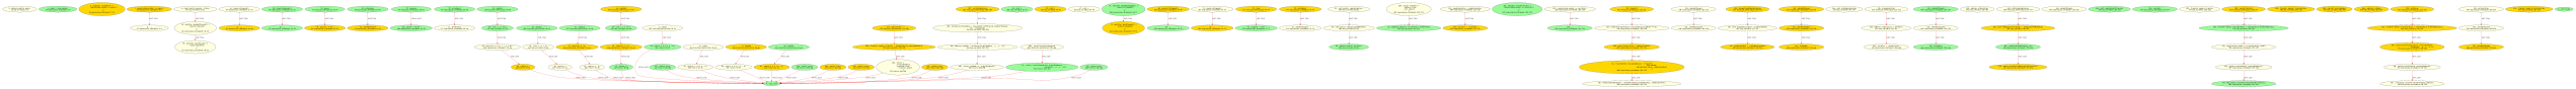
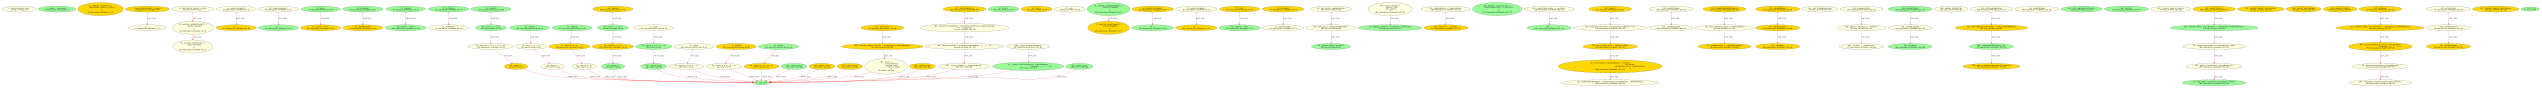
  digraph {
    fontname="JetBrains Mono"
    node [fillcolor=lightyellow fontname="JetBrains Mono" style=filled type_label=expression_statement]
    edge [color=red controlflow_type=next_line edge_type=CFG_edge fontname="JetBrains Mono"]
    n1 [label="2_ address public owner;\n12-new_variable-3-3" type_label=new_variable]
    n2 [fillcolor=palegreen label="4_ owner = msg.sender;\n19-expression_statement-5-5"]
    n3 [fillcolor=gold label="6_ modifier onlyOwner() {\n    require(msg.sender == owner);\n    _;\n  }\n25-expression_statement-7-10"]
    n4 [fillcolor=gold label="7_ require(msg.sender == owner);\n28-expression_statement-8-8"]
    n5 [label="8_ _;\n37-expression_statement-9-9"]
    n6 [label="14_ bool public paused = false;\n49-new_variable-15-15" type_label=new_variable]
    n7 [label="15_ modifier whenNotPaused() {\n    require(!paused);\n    _;\n  }\n56-expression_statement-16-19"]
    n8 [label="19_ modifier whenPaused() {\n    require(paused);\n    _;\n  }\n67-expression_statement-20-23"]
    n9 [label="16_ require(!paused);\n59-expression_statement-17-17"]
    n10 [fillcolor=gold label="17_ _;\n65-expression_statement-18-18"]
-   n11 [fillcolor=palegreen label="20_ require(paused);\n70-expression_statement-21-21"]
+   n11 [label="20_ require(paused);\n70-expression_statement-21-21"]
    n12 [fillcolor=palegreen label="21_ _;\n75-expression_statement-22-22"]
    n13 [fillcolor=palegreen label="23_ pause\n77-function_definition-24-27" type_label=function_definition]
    n14 [fillcolor=gold label="24_ paused = true;\n85-expression_statement-25-25"]
    n15 [fillcolor=palegreen label="23_ onlyOwner\n80-expression_statement-24-24"]
    n16 [fillcolor=gold label="23_ whenNotPaused\n82-expression_statement-24-24"]
    n17 [fillcolor=palegreen label="27_ unpause\n92-function_definition-28-31" type_label=function_definition]
    n18 [fillcolor=palegreen label="28_ paused = false;\n100-expression_statement-29-29"]
    n19 [fillcolor=palegreen label="27_ onlyOwner\n95-expression_statement-28-28"]
    n20 [label="27_ whenPaused\n97-expression_statement-28-28"]
    n21 [fillcolor=palegreen label="33_ safeMul\n110-function_definition-34-38" type_label=function_definition]
    n22 [fillcolor=palegreen label="34_ uint c = a * b;\n127-new_variable-35-35" type_label=new_variable]
    n23 [label="35_ assert(a == 0 || c / a == b);\n135-expression_statement-36-36"]
    n24 [fillcolor=gold label="36_ return c;\n148-return-37-37" type_label=return]
    n25 [fillcolor=palegreen label="34_ uint c\n128-new_variable-35-35" type_label=new_variable]
    n26 [fillcolor=palegreen label="0_ exit_node" type_label=exit]
    n27 [fillcolor=palegreen label="38_ safeDiv\n150-function_definition-39-42" type_label=function_definition]
    n28 [label="39_ uint c = a / b;\n167-new_variable-40-40" type_label=new_variable]
    n29 [label="40_ return c;\n175-return-41-41" type_label=return]
    n30 [fillcolor=gold label="39_ uint c\n168-new_variable-40-40" type_label=new_variable]
    n31 [fillcolor=palegreen label="42_ safeSub\n177-function_definition-43-46" type_label=function_definition]
    n32 [fillcolor=gold label="43_ assert(b <= a);\n194-expression_statement-44-44"]
    n33 [label="44_ return a - b;\n201-return-45-45" type_label=return]
    n34 [fillcolor=gold label="46_ safeAdd\n205-function_definition-47-51" type_label=function_definition]
    n35 [fillcolor=palegreen label="47_ uint c = a + b;\n222-new_variable-48-48" type_label=new_variable]
    n36 [fillcolor=gold label="48_ assert(c >= a);\n230-expression_statement-49-49"]
    n37 [fillcolor=palegreen label="49_ return c;\n237-return-50-50" type_label=return]
    n38 [label="47_ uint c\n223-new_variable-48-48" type_label=new_variable]
    n39 [label="51_ max64\n239-function_definition-52-54" type_label=function_definition]
    n40 [fillcolor=palegreen label="52_ return a >= b ? a : b;\n256-return-53-53" type_label=return]
    n41 [label="54_ min64\n263-function_definition-55-57" type_label=function_definition]
    n42 [label="55_ return a < b ? a : b;\n280-return-56-56" type_label=return]
    n43 [fillcolor=gold label="57_ max256\n287-function_definition-58-60" type_label=function_definition]
    n44 [label="58_ return a >= b ? a : b;\n304-return-59-59" type_label=return]
    n45 [fillcolor=palegreen label="60_ min256\n311-function_definition-61-63" type_label=function_definition]
    n46 [fillcolor=gold label="61_ return a < b ? a : b;\n328-return-62-62" type_label=return]
    n47 [fillcolor=palegreen label="67_ modifier whenNotStopped() {\n    require(!stopped);\n    _;\n  }\n350-expression_statement-68-71"]
    n48 [fillcolor=gold label="71_ modifier whenStopped() {\n    require(stopped);\n    _;\n  }\n361-expression_statement-72-75"]
    n49 [fillcolor=gold label="68_ require(!stopped);\n353-expression_statement-69-69"]
    n50 [fillcolor=palegreen label="69_ _;\n359-expression_statement-70-70"]
    n51 [label="72_ require(stopped);\n364-expression_statement-73-73"]
    n52 [fillcolor=gold label="73_ _;\n369-expression_statement-74-74"]
    n53 [fillcolor=gold label="75_ stop\n371-function_definition-76-79" type_label=function_definition]
    n54 [fillcolor=palegreen label="76_ stopped = true;\n379-expression_statement-77-77"]
    n55 [fillcolor=gold label="75_ onlyOwner\n374-expression_statement-76-76"]
    n56 [label="75_ whenNotStopped\n376-expression_statement-76-76"]
    n57 [label="81_ uint public commissionFee;\n395-new_variable-82-82" type_label=new_variable]
    n58 [label="82_ uint public commissionToWithdraw;\n400-new_variable-83-83" type_label=new_variable]
    n59 [fillcolor=palegreen label="83_ address public verifier;\n405-new_variable-84-84" type_label=new_variable]
    n60 [label="109_ struct Transfer {\n    address from;\n    uint amount;  \n  }\n482-expression_statement-110-113"]
    n61 [fillcolor=palegreen label="113_ mapping (address => Transfer) transferDct;\n492-new_variable-114-114" type_label=new_variable]
    n62 [label="115_ commissionFee = _commissionFee;\n509-expression_statement-116-116"]
    n63 [fillcolor=gold label="116_ verifier = _verifier;\n513-expression_statement-117-117"]
    n64 [fillcolor=palegreen label="118_ modifier onlyVerifier() {\n    require(msg.sender == verifier);\n    _;\n  }\n517-expression_statement-119-122"]
    n65 [label="119_ require(msg.sender == verifier);\n520-expression_statement-120-120"]
    n66 [fillcolor=palegreen label="120_ _;\n529-expression_statement-121-121"]
    n67 [fillcolor=gold label="122_ deposit\n531-function_definition-123-139" type_label=function_definition]
    n68 [label="129_ require(transferDct[_transitAddress].amount == 0);\n548-expression_statement-130-130"]
    n69 [fillcolor=gold label="130_ require(msg.value > commissionFee);\n559-expression_statement-131-131"]
    n70 [label="124_ whenNotPaused\n538-expression_statement-125-125"]
    n71 [label="125_ whenNotStopped\n540-expression_statement-126-126"]
    n72 [fillcolor=gold label="131_ transferDct[_transitAddress] = Transfer(\n					    msg.sender,\n					    safeSub(msg.value, commissionFee) \n					    );\n568-expression_statement-132-135"]
    n73 [label="135_ commissionToWithdraw = safeAdd(commissionToWithdraw, commissionFee);\n588-expression_statement-136-136"]
    n74 [fillcolor=palegreen label="137_ return true;\n611-return-138-138" type_label=return]
    n75 [fillcolor=gold label="139_ changeFixedCommissionFee\n614-function_definition-140-151" type_label=function_definition]
    n76 [label="146_ uint oldCommissionFee = commissionFee;\n633-new_variable-147-147" type_label=new_variable]
    n77 [fillcolor=gold label="147_ commissionFee = _newCommissionFee;\n639-expression_statement-148-148"]
    n78 [fillcolor=gold label="141_ whenNotPaused\n621-expression_statement-142-142"]
    n79 [fillcolor=gold label="142_ whenNotStopped\n623-expression_statement-143-143"]
    n80 [fillcolor=gold label="143_ onlyOwner\n625-expression_statement-144-144"]
    n81 [label="146_ uint oldCommissionFee\n634-new_variable-147-147" type_label=new_variable]
    n82 [fillcolor=palegreen label="149_ return true;\n649-return-150-150" type_label=return]
    n83 [label="151_ changeVerifier\n652-function_definition-152-163" type_label=function_definition]
    n84 [label="158_ address oldVerifier = verifier;\n671-new_variable-159-159" type_label=new_variable]
    n85 [label="159_ verifier = _newVerifier;\n677-expression_statement-160-160"]
    n86 [fillcolor=palegreen label="153_ whenNotPaused\n659-expression_statement-154-154"]
    n87 [label="154_ whenNotStopped\n661-expression_statement-155-155"]
    n88 [fillcolor=palegreen label="155_ onlyOwner\n663-expression_statement-156-156"]
    n89 [label="158_ address oldVerifier\n672-new_variable-159-159" type_label=new_variable]
    n90 [fillcolor=gold label="161_ return true;\n687-return-162-162" type_label=return]
    n91 [label="163_ withdrawCommission\n690-function_definition-164-174" type_label=function_definition]
    n92 [fillcolor=gold label="168_ uint commissionToTransfer = commissionToWithdraw;\n701-new_variable-169-169" type_label=new_variable]
    n93 [fillcolor=palegreen label="169_ commissionToWithdraw = 0;\n707-expression_statement-170-170"]
    n94 [label="165_ whenNotPaused\n693-expression_statement-166-166"]
    n95 [fillcolor=gold label="170_ owner.transfer(commissionToTransfer);\n711-expression_statement-171-171"]
    n96 [fillcolor=palegreen label="168_ uint commissionToTransfer\n702-new_variable-169-169" type_label=new_variable]
    n97 [fillcolor=gold label="172_ return true;\n722-return-173-173" type_label=return]
    n98 [fillcolor=gold label="174_ getTransfer\n725-function_definition-175-189" type_label=function_definition]
    n99 [fillcolor=gold label="182_ Transfer memory transfer = transferDct[_transitAddress];\n748-new_variable-183-183" type_label=new_variable]
    n100 [label="183_ return (\n	    _transitAddress,\n	    transfer.from,\n	        transfer.amount\n	    );\n757-return-184-188" type_label=return]
    n101 [fillcolor=palegreen label="126_ constant\n732-expression_statement-177-177"]
    n102 [label="182_ Transfer memory transfer\n749-new_variable-183-183" type_label=new_variable]
    n103 [fillcolor=gold label="189_ cancelTransfer\n766-function_definition-190-197" type_label=function_definition]
    n104 [fillcolor=palegreen label="190_ Transfer memory transferOrder = transferDct[_transitAddress];\n779-new_variable-191-191" type_label=new_variable]
    n105 [label="191_ require(msg.sender == transferOrder.from);\n788-expression_statement-192-192"]
    n106 [label="192_ delete transferDct[_transitAddress];\n799-expression_statement-193-193"]
    n107 [fillcolor=gold label="190_ Transfer memory transferOrder\n780-new_variable-191-191" type_label=new_variable]
    n108 [fillcolor=palegreen label="193_ msg.sender.transfer(transferOrder.amount);\n804-expression_statement-194-194"]
    n109 [fillcolor=gold label="195_ return true;\n823-return-196-196" type_label=return]
    n110 [fillcolor=gold label="197_ verifySignature\n826-function_definition-198-209" type_label=function_definition]
    n111 [label="205_ bytes32 prefixedHash = keccak256(\"\x19Ethereum Signed Message:\n32\", _recipient);\n856-new_variable-206-206" type_label=new_variable]
    n112 [label="206_ address retAddr = ecrecover(prefixedHash, _v, _r, _s);\n868-new_variable-207-207" type_label=new_variable]
    n113 [label="207_ return retAddr == _transitAddress;\n883-return-208-208" type_label=return]
    n114 [fillcolor=gold label="205_ bytes32 prefixedHash\n857-new_variable-206-206" type_label=new_variable]
    n115 [fillcolor=gold label="206_ address retAddr\n869-new_variable-207-207" type_label=new_variable]
    n116 [label="209_ verifyTransferSignature\n887-function_definition-210-220" type_label=function_definition]
    n117 [fillcolor=palegreen label="217_ return (verifySignature(_transitAddress,\n			    _recipient, _v, _r, _s));\n917-return-218-219" type_label=return]
    n118 [fillcolor=gold label="220_ withdraw\n931-function_definition-221-241" type_label=function_definition]
    n119 [fillcolor=gold label="233_ Transfer memory transferOrder = transferDct[_transitAddress];\n966-new_variable-234-234" type_label=new_variable]
    n120 [fillcolor=gold label="234_ require(verifySignature(_transitAddress,\n		     _recipient, _v, _r, _s ));\n975-expression_statement-235-236"]
    n121 [label="228_ onlyVerifier\n954-expression_statement-229-229"]
    n122 [label="229_ whenNotPaused\n956-expression_statement-230-230"]
    n123 [fillcolor=gold label="230_ whenNotStopped\n958-expression_statement-231-231"]
    n124 [label="236_ delete transferDct[_transitAddress];\n991-expression_statement-237-237"]
    n125 [fillcolor=gold label="233_ Transfer memory transferOrder\n967-new_variable-234-234" type_label=new_variable]
    n126 [label="237_ _recipient.transfer(transferOrder.amount);\n996-expression_statement-238-238"]
    n127 [fillcolor=palegreen label="239_ return true;\n1019-return-240-240" type_label=return]
    n128 [fillcolor=palegreen label="0_ start_node" type_label=start]
    n4 -> n5 [label=next_line]
    n6 -> n7 [label=next_line]
    n7 -> n8 [label=next_line]
    n9 -> n10 [label=next_line]
    n11 -> n12 [label=next_line]
    n13 -> n14 [label=next_line]
    n15 -> n16 [label=next_line]
    n17 -> n18 [label=return_exit]
    n19 -> n20 [label=next_line]
    n21 -> n22 [label=next_line]
    n22 -> n23 [label=next_line]
    n23 -> n24 [label=next_line]
    n24 -> n26 [controlflow_type=return_exit label=return_exit]
    n27 -> n28 [label=next_line]
    n28 -> n29 [label=next_line]
    n29 -> n26 [controlflow_type=return_exit label=return_next]
    n31 -> n32 [label=next_line]
    n32 -> n33 [label=next_line]
    n33 -> n26 [controlflow_type=return_exit label=return_exit]
    n34 -> n35 [label=next_line]
    n35 -> n36 [label=next_line]
    n36 -> n37 [label=next_line]
    n37 -> n26 [controlflow_type=return_exit label=return_exit]
    n39 -> n40 [label=next_line]
-   n40 -> n26 [controlflow_type=return_exit label=return_exit]
+   n40 -> n74 [controlflow_type=return_exit label=return_exit]
    n41 -> n42 [label=next_line]
    n42 -> n26 [controlflow_type=return_exit label=return_exit]
    n43 -> n44 [label=next_line]
    n44 -> n26 [controlflow_type=return_exit label=return_exit]
    n45 -> n46 [label=next_line]
    n46 -> n26 [controlflow_type=return_exit label=return_exit]
    n47 -> n48 [label=next_line]
    n49 -> n50 [label=next_line]
    n51 -> n52 [label=next_line]
    n53 -> n54 [label=next_line]
    n55 -> n56 [label=next_line]
    n57 -> n58 [label=next_line]
    n58 -> n59 [label=next_line]
    n60 -> n61 [label=next_line]
    n62 -> n63 [label=next_line]
    n65 -> n66 [label=next_line]
    n67 -> n68 [label=next_line]
    n68 -> n69 [label=next_line]
    n69 -> n72 [label=next_line]
    n70 -> n71 [label=next_line]
    n72 -> n73 [label=next_line]
    n74 -> n26 [controlflow_type=return_exit label=return_exit]
    n75 -> n76 [label=next_line]
    n76 -> n77 [label=next_line]
    n78 -> n79 [label=next_line]
    n79 -> n80 [label=next_line]
    n82 -> n26 [controlflow_type=return_exit label=return_exit]
    n83 -> n84 [label=next_line]
    n84 -> n85 [label=next_line]
    n86 -> n87 [label=next_line]
    n87 -> n88 [label=next_line]
    n90 -> n26 [controlflow_type=return_exit label=return_exit]
    n91 -> n92 [label=next_line]
    n92 -> n93 [label=next_line]
    n93 -> n95 [label=next_line]
    n97 -> n26 [controlflow_type=return_exit label=return_exit]
    n98 -> n99 [label=next_line]
    n99 -> n100 [label=next_line]
    n100 -> n26 [controlflow_type=return_exit label=return_exit]
    n103 -> n104 [label=next_line]
    n104 -> n105 [label=next_line]
    n105 -> n106 [label=next_line]
    n106 -> n108 [label=next_line]
    n109 -> n26 [controlflow_type=return_exit label=return_exit]
    n110 -> n111 [label=next_line]
    n111 -> n112 [label=next_line]
    n112 -> n113 [label=next_line]
    n113 -> n26 [controlflow_type=return_exit label=return_exit]
    n116 -> n117 [label=next_line]
    n117 -> n26 [controlflow_type=return_exit label=return_exit]
    n118 -> n119 [label=next_line]
    n119 -> n120 [label=next_line]
    n120 -> n124 [label=next_line]
    n121 -> n122 [label=next_line]
    n122 -> n123 [label=next_line]
    n124 -> n126 [label=next_line]
    n127 -> n26 [controlflow_type=return_exit label=return_exit]
  }
